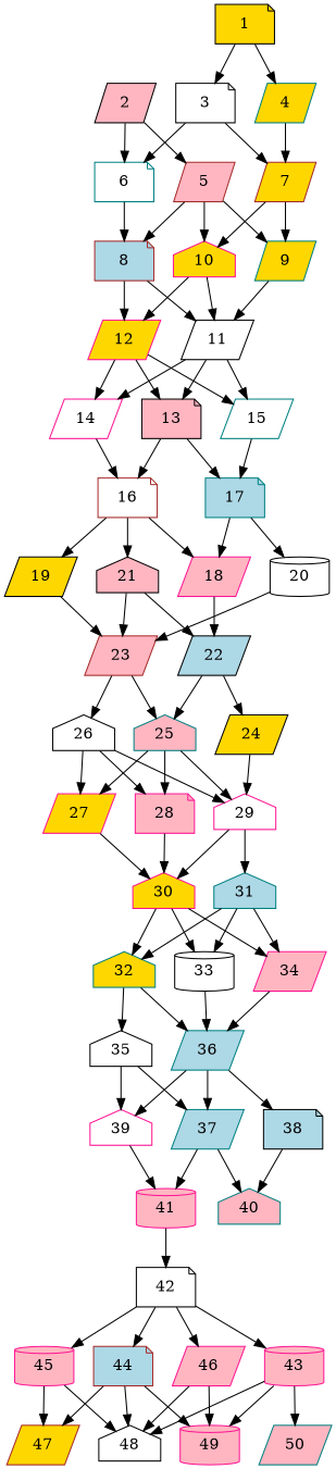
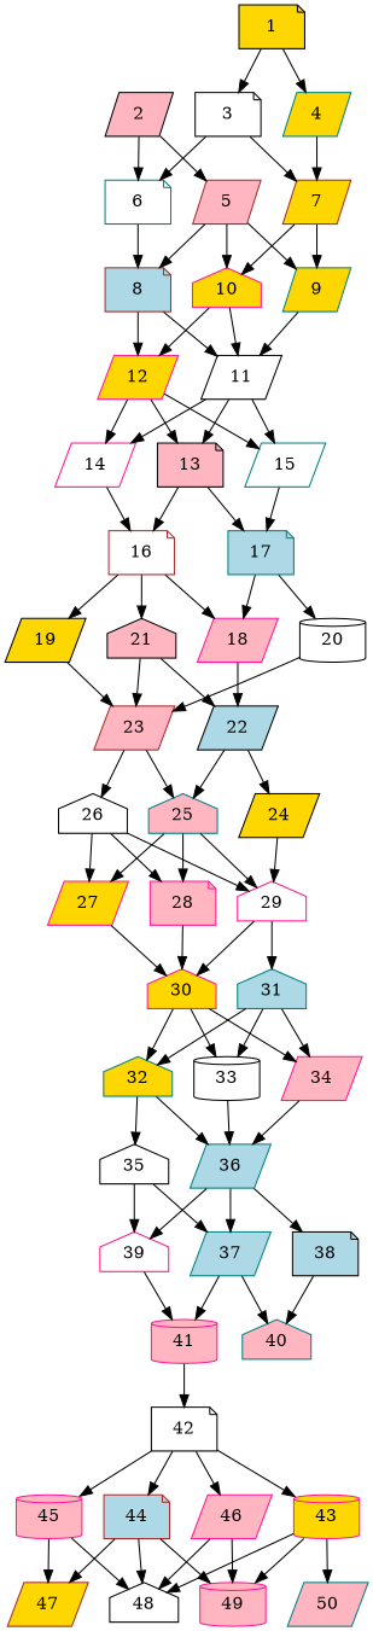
  digraph {
    node [alpha=0.16 color=black fillcolor=lightpink shape=parallelogram style=filled]
    1 [alpha=0.15 expect_size=11726848 fillcolor=gold shape=note]
    3 [alpha=0.13 expect_size=23059456 fillcolor=white shape=note]
    4 [color=teal expect_size=42250240 fillcolor=gold]
    2 [expect_size=45138944]
    5 [alpha=0.07 color=brown expect_size=45953024]
    6 [alpha=0.18 color=teal expect_size=22426624 fillcolor=white shape=note]
    7 [alpha=0.02 color=brown expect_size=36446208 fillcolor=gold]
    8 [alpha=0.07 color=brown expect_size=21527552 fillcolor=lightblue shape=note]
    9 [alpha=0.18 color=teal expect_size=47625216 fillcolor=gold]
    10 [color=deeppink expect_size=13927424 fillcolor=gold shape=house]
    11 [alpha=0.05 expect_size=12083200 fillcolor=white]
    12 [alpha=0.13 color=deeppink expect_size=47833088 fillcolor=gold]
    13 [alpha=0.10 expect_size=38215680 shape=note]
    14 [alpha=0.14 color=deeppink expect_size=21677056 fillcolor=white]
    15 [alpha=0.10 color=teal expect_size=11783168 fillcolor=white]
    16 [alpha=0.10 color=brown expect_size=28938240 fillcolor=white shape=note]
    17 [alpha=0.10 color=teal expect_size=24673280 fillcolor=lightblue shape=note]
    18 [alpha=0.01 color=deeppink expect_size=28490752]
    19 [alpha=0.17 expect_size=44094464 fillcolor=gold]
    21 [expect_size=28973056 shape=house]
    20 [alpha=0.15 expect_size=39379968 fillcolor=white shape=cylinder]
    22 [alpha=0.14 expect_size=39618560 fillcolor=lightblue]
    23 [alpha=0.19 color=brown expect_size=24009728]
    24 [alpha=0.01 expect_size=47393792 fillcolor=gold]
    25 [alpha=0.19 color=teal expect_size=34321408 shape=house]
    26 [alpha=0.05 expect_size=9865216 fillcolor=white shape=house]
    29 [alpha=0.13 color=deeppink expect_size=11388928 fillcolor=white shape=house]
    27 [alpha=0.03 color=deeppink expect_size=34313216 fillcolor=gold]
    28 [alpha=0.09 color=deeppink expect_size=10115072 shape=note]
    30 [alpha=0.00 color=deeppink expect_size=51536896 fillcolor=gold shape=house]
    31 [alpha=0.11 color=teal expect_size=40280064 fillcolor=lightblue shape=house]
    32 [alpha=0.19 color=teal expect_size=31287296 fillcolor=gold shape=house]
    33 [alpha=0.01 expect_size=17270784 fillcolor=white shape=cylinder]
    34 [alpha=0.11 color=deeppink expect_size=16046080]
    35 [alpha=0.03 expect_size=17436672 fillcolor=white shape=house]
    36 [alpha=0.05 color=teal expect_size=14965760 fillcolor=lightblue]
    37 [alpha=0.15 color=teal expect_size=25818112 fillcolor=lightblue]
    39 [alpha=0.12 color=deeppink expect_size=8647680 fillcolor=white shape=house]
    38 [expect_size=34013184 fillcolor=lightblue shape=note]
    40 [alpha=0.03 color=teal expect_size=39291904 shape=house]
    41 [alpha=0.05 color=deeppink expect_size=40258560 shape=cylinder]
    42 [alpha=0.00 expect_size=18388992 fillcolor=white shape=note]
-   43 [alpha=0.04 color=deeppink expect_size=16274432 shape=cylinder]
+   43 [alpha=0.04 color=deeppink expect_size=16274432 fillcolor=gold shape=cylinder]
    44 [alpha=0.06 color=brown expect_size=19700736 fillcolor=lightblue shape=note]
    45 [alpha=0.20 color=deeppink expect_size=45104128 shape=cylinder]
    46 [color=deeppink expect_size=51837952]
    48 [alpha=0.14 expect_size=5448704 fillcolor=white shape=house]
    49 [alpha=0.07 color=deeppink expect_size=42188800 shape=cylinder]
    50 [alpha=0.19 color=teal expect_size=23929856]
    47 [alpha=0.04 color=brown expect_size=16413696 fillcolor=gold]
    1 -> 3
    1 -> 4
    3 -> 6
    3 -> 7
    4 -> 7
    2 -> 5
    2 -> 6
    5 -> 8
    5 -> 9
    5 -> 10
    6 -> 8
    7 -> 9
    7 -> 10
    8 -> 11
    8 -> 12
    9 -> 11
    10 -> 11
    10 -> 12
    11 -> 13
    11 -> 14
    11 -> 15
    12 -> 13
    12 -> 14
    12 -> 15
    13 -> 16
    13 -> 17
    14 -> 16
    15 -> 17
    16 -> 18
    16 -> 19
    16 -> 21
    17 -> 18
    17 -> 20
    18 -> 22
    19 -> 23
    21 -> 22
    21 -> 23
    20 -> 23
    22 -> 24
    22 -> 25
    23 -> 25
    23 -> 26
    24 -> 29
    25 -> 29
    25 -> 27
    25 -> 28
    26 -> 29
    26 -> 27
    26 -> 28
    29 -> 30
    29 -> 31
    27 -> 30
    28 -> 30
    30 -> 32
    30 -> 33
    30 -> 34
    31 -> 32
    31 -> 33
    31 -> 34
    32 -> 35
    32 -> 36
    33 -> 36
    34 -> 36
    35 -> 37
    35 -> 39
    36 -> 37
    36 -> 39
    36 -> 38
    37 -> 40
    37 -> 41
    39 -> 41
    38 -> 40
    41 -> 42
    42 -> 43
    42 -> 44
    42 -> 45
    42 -> 46
    43 -> 48
    43 -> 49
    43 -> 50
    44 -> 48
    44 -> 49
    44 -> 47
    45 -> 48
    45 -> 47
    46 -> 48
    46 -> 49
  }
